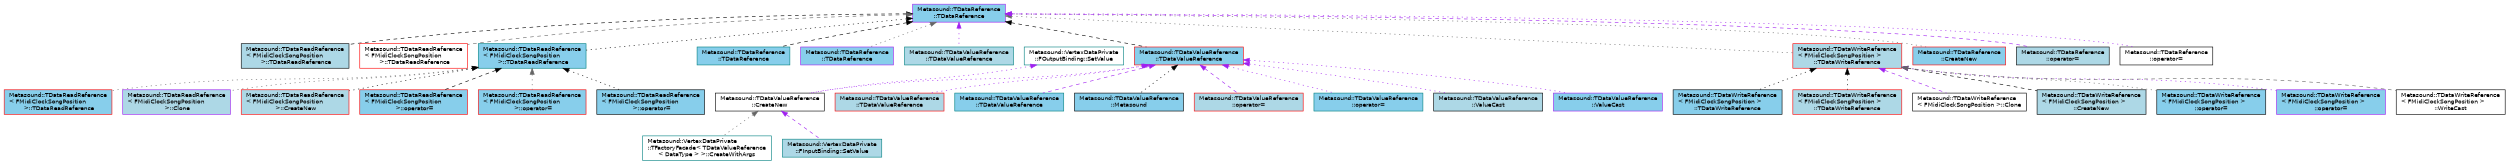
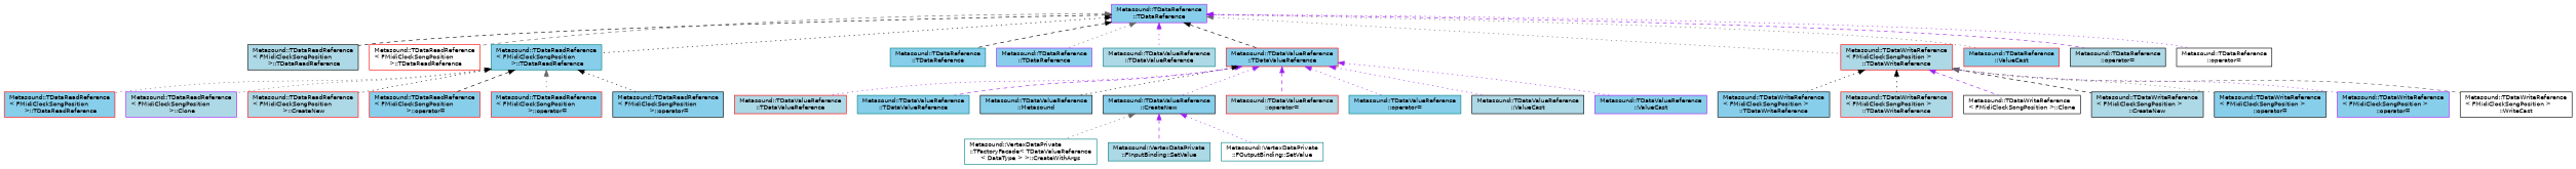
  digraph {
    rankdir=TB
    node [color=black fillcolor=skyblue fontname=Helvetica fontsize=10 shape=box style=filled]
    edge [color=purple dir=back fontname=Helvetica fontsize=10 labelfontname=Helvetica labelfontsize=10 style=dotted]
    n1 [color=purple fontcolor=black height=0.2 label="Metasound::TDataReference\l::TDataReference" width=0.4]
    n2 [fillcolor=lightblue height=0.2 label="Metasound::TDataReadReference\l\< FMidiClockSongPosition\l \>::TDataReadReference" width=0.4]
    n3 [color=red fillcolor=white height=0.2 label="Metasound::TDataReadReference\l\< FMidiClockSongPosition\l \>::TDataReadReference" width=0.4]
    n4 [color=teal height=0.2 label="Metasound::TDataReadReference\l\< FMidiClockSongPosition\l \>::TDataReadReference" width=0.4]
    n5 [color=teal height=0.2 label="Metasound::TDataReference\l::TDataReference" width=0.4]
    n6 [color=purple height=0.2 label="Metasound::TDataReference\l::TDataReference" width=0.4]
    n7 [color=teal fillcolor=lightblue height=0.2 label="Metasound::TDataValueReference\l::TDataValueReference" width=0.4]
    n8 [color=red height=0.2 label="Metasound::TDataValueReference\l::TDataValueReference" width=0.4]
    n9 [color=red fillcolor=lightblue height=0.2 label="Metasound::TDataWriteReference\l\< FMidiClockSongPosition \>\l::TDataWriteReference" width=0.4]
-   n10 [color=red height=0.2 label="Metasound::TDataReference\l::CreateNew" width=0.4]
+   n10 [color=red height=0.2 label="Metasound::TDataReference\l::ValueCast" width=0.4]
    n11 [fillcolor=lightblue height=0.2 label="Metasound::TDataReference\l::operator=" width=0.4]
    n12 [fillcolor=white height=0.2 label="Metasound::TDataReference\l::operator=" width=0.4]
    n13 [color=red height=0.2 label="Metasound::TDataReadReference\l\< FMidiClockSongPosition\l \>::TDataReadReference" width=0.4]
    n14 [color=purple fillcolor=lightblue height=0.2 label="Metasound::TDataReadReference\l\< FMidiClockSongPosition\l \>::Clone" width=0.4]
    n15 [color=red fillcolor=lightblue height=0.2 label="Metasound::TDataReadReference\l\< FMidiClockSongPosition\l \>::CreateNew" width=0.4]
    n16 [color=red height=0.2 label="Metasound::TDataReadReference\l\< FMidiClockSongPosition\l \>::operator=" width=0.4]
    n17 [color=red height=0.2 label="Metasound::TDataReadReference\l\< FMidiClockSongPosition\l \>::operator=" width=0.4]
    n18 [height=0.2 label="Metasound::TDataReadReference\l\< FMidiClockSongPosition\l \>::operator=" width=0.4]
    n19 [color=red fillcolor=lightblue height=0.2 label="Metasound::TDataValueReference\l::TDataValueReference" width=0.4]
    n20 [color=teal height=0.2 label="Metasound::TDataValueReference\l::TDataValueReference" width=0.4]
    n21 [height=0.2 label="Metasound::TDataValueReference\l::Metasound" width=0.4]
-   n22 [fillcolor=white height=0.2 label="Metasound::TDataValueReference\l::CreateNew" width=0.4]
+   n22 [height=0.2 label="Metasound::TDataValueReference\l::CreateNew" width=0.4]
    n23 [color=red fillcolor=lightblue height=0.2 label="Metasound::TDataValueReference\l::operator=" width=0.4]
    n24 [color=teal height=0.2 label="Metasound::TDataValueReference\l::operator=" width=0.4]
    n25 [fillcolor=lightblue height=0.2 label="Metasound::TDataValueReference\l::ValueCast" width=0.4]
    n26 [color=purple height=0.2 label="Metasound::TDataValueReference\l::ValueCast" width=0.4]
    n27 [height=0.2 label="Metasound::TDataWriteReference\l\< FMidiClockSongPosition \>\l::TDataWriteReference" width=0.4]
    n28 [color=red fillcolor=lightblue height=0.2 label="Metasound::TDataWriteReference\l\< FMidiClockSongPosition \>\l::TDataWriteReference" width=0.4]
    n29 [fillcolor=white height=0.2 label="Metasound::TDataWriteReference\l\< FMidiClockSongPosition \>::Clone" width=0.4]
    n30 [fillcolor=lightblue height=0.2 label="Metasound::TDataWriteReference\l\< FMidiClockSongPosition \>\l::CreateNew" width=0.4]
    n31 [height=0.2 label="Metasound::TDataWriteReference\l\< FMidiClockSongPosition \>\l::operator=" width=0.4]
    n32 [color=purple height=0.2 label="Metasound::TDataWriteReference\l\< FMidiClockSongPosition \>\l::operator=" width=0.4]
    n33 [fillcolor=white height=0.2 label="Metasound::TDataWriteReference\l\< FMidiClockSongPosition \>\l::WriteCast" width=0.4]
    n34 [color=teal fillcolor=white height=0.2 label="Metasound::VertexDataPrivate\l::TFactoryFacade\< TDataValueReference\l\< DataType \> \>::CreateWithArgs" width=0.4]
    n35 [color=teal fillcolor=lightblue height=0.2 label="Metasound::VertexDataPrivate\l::FInputBinding::SetValue" width=0.4]
    n36 [color=teal fillcolor=white height=0.2 label="Metasound::VertexDataPrivate\l::FOutputBinding::SetValue" width=0.4]
    n1 -> n2 [color=black style=dashed]
    n1 -> n3 [color=gray40 style=dashed]
    n1 -> n4 [color=black]
    n1 -> n5 [color=black style=dashed]
    n1 -> n6 [color=gray40]
    n1 -> n7
    n1 -> n8 [color=black style=dashed]
    n1 -> n9 [color=gray40]
    n1 -> n10 [color=gray40]
    n1 -> n11 [style=dashed]
    n1 -> n12
    n4 -> n13 [color=gray40]
    n4 -> n14 [color=gray40]
    n4 -> n15 [color=black]
    n4 -> n16 [color=black style=dashed]
    n4 -> n17 [color=gray40]
    n4 -> n18 [color=black]
    n8 -> n19
    n8 -> n20 [style=dashed]
    n8 -> n21 [color=black]
    n8 -> n22
    n8 -> n23 [style=dashed]
    n8 -> n24
    n8 -> n25
    n8 -> n26
    n9 -> n27 [color=black]
    n9 -> n28 [color=black]
    n9 -> n29 [style=dashed]
    n9 -> n30 [color=black style=dashed]
    n9 -> n31 [color=gray40]
    n9 -> n32
    n9 -> n33 [color=gray40 style=dashed]
    n22 -> n34 [color=gray40]
    n22 -> n35 [style=dashed]
-   n36 -> n22
+   n22 -> n36
  }
